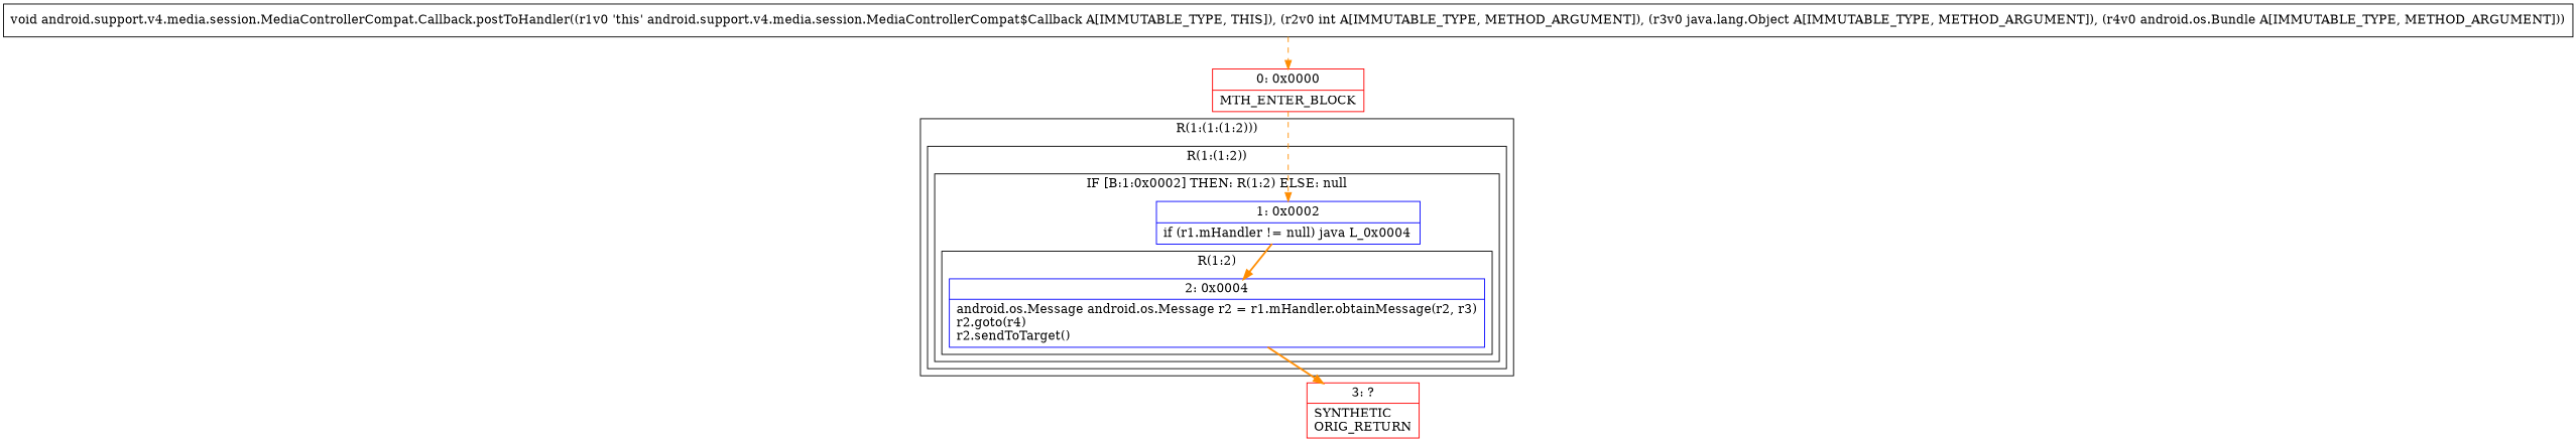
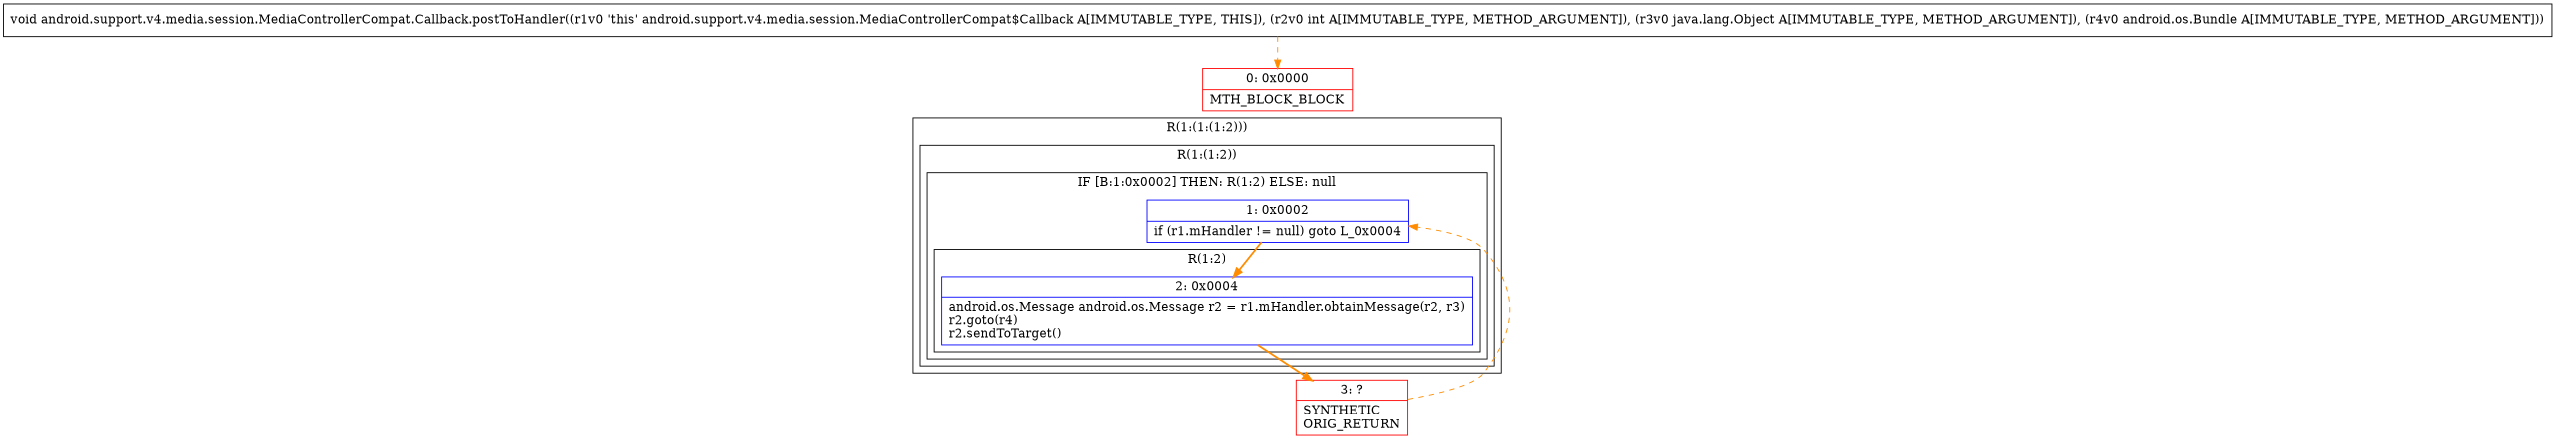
  digraph {
    node [color=blue shape=record]
    edge [color=darkorange style=bold]
    n1 [label="{2\:\ 0x0004|android.os.Message android.os.Message r2 = r1.mHandler.obtainMessage(r2, r3)\lr2.goto(r4)\lr2.sendToTarget()\l}"]
-   n2 [label="{1\:\ 0x0002|if (r1.mHandler != null) java L_0x0004\l}"]
+   n2 [label="{1\:\ 0x0002|if (r1.mHandler != null) goto L_0x0004\l}"]
    n3 [color=red label="{3\:\ ?|SYNTHETIC\lORIG_RETURN\l}"]
-   n4 [color=red label="{0\:\ 0x0000|MTH_ENTER_BLOCK\l}"]
+   n4 [color=red label="{0\:\ 0x0000|MTH_BLOCK_BLOCK\l}"]
    n5 [label="{void android.support.v4.media.session.MediaControllerCompat.Callback.postToHandler((r1v0 'this' android.support.v4.media.session.MediaControllerCompat$Callback A[IMMUTABLE_TYPE, THIS]), (r2v0 int A[IMMUTABLE_TYPE, METHOD_ARGUMENT]), (r3v0 java.lang.Object A[IMMUTABLE_TYPE, METHOD_ARGUMENT]), (r4v0 android.os.Bundle A[IMMUTABLE_TYPE, METHOD_ARGUMENT])) }" color=""]
    subgraph cluster_1 {
      label="R(1:(1:(1:2)))"
      subgraph cluster_2 {
        label="R(1:(1:2))"
        subgraph cluster_3 {
          label="IF [B:1:0x0002] THEN: R(1:2) ELSE: null"
          n2
          subgraph cluster_4 {
            label="R(1:2)"
            n1
          }
        }
      }
    }
    n1 -> n3
    n2 -> n1
-   n4 -> n2 [style=dashed]
+   n3 -> n2 [style=dashed]
    n5 -> n4 [style=dashed]
  }
